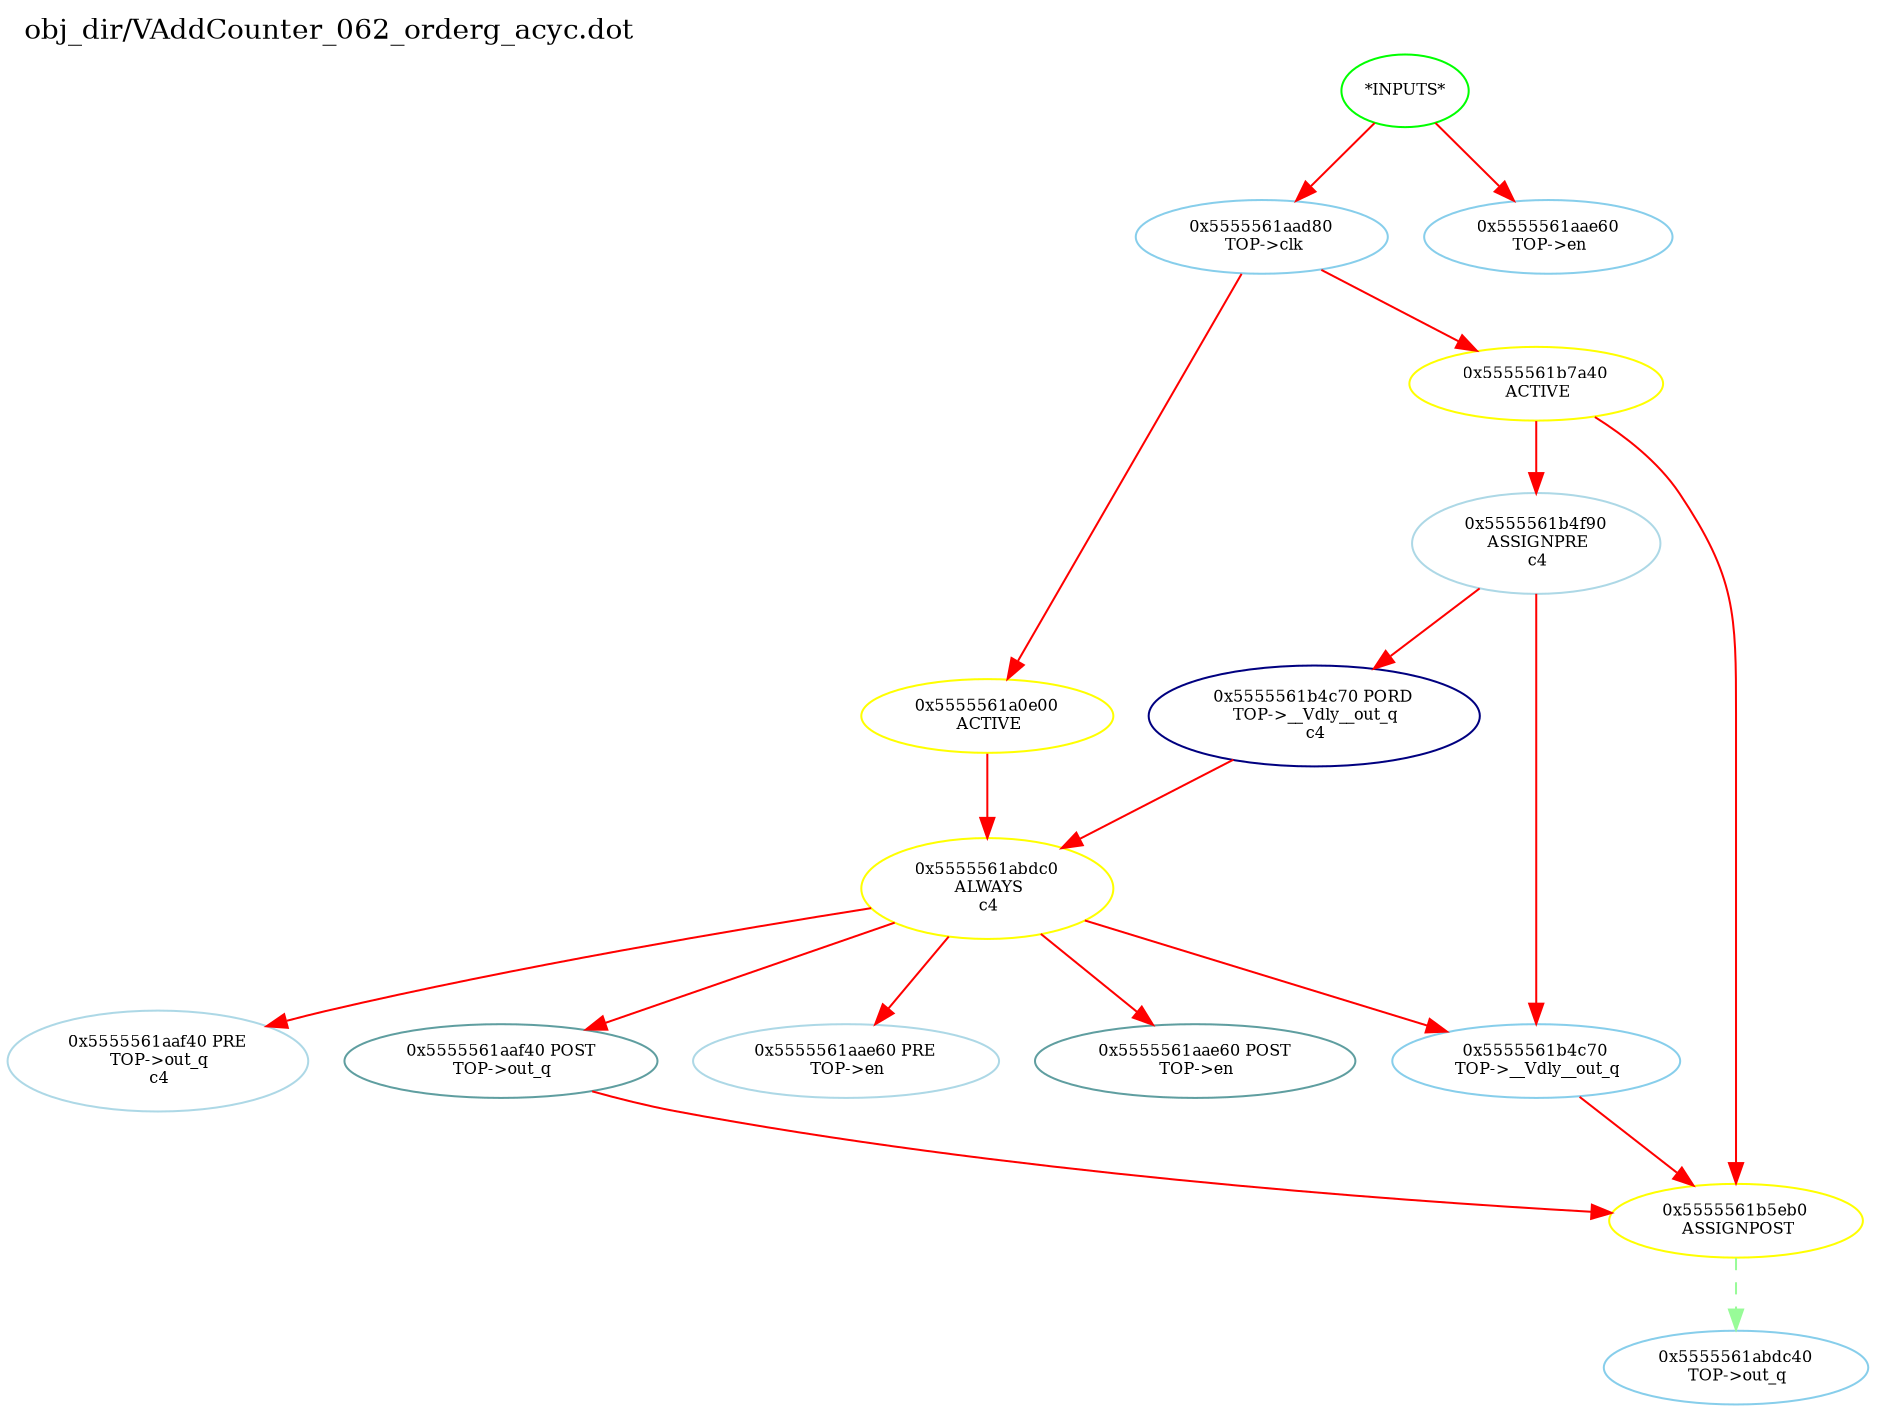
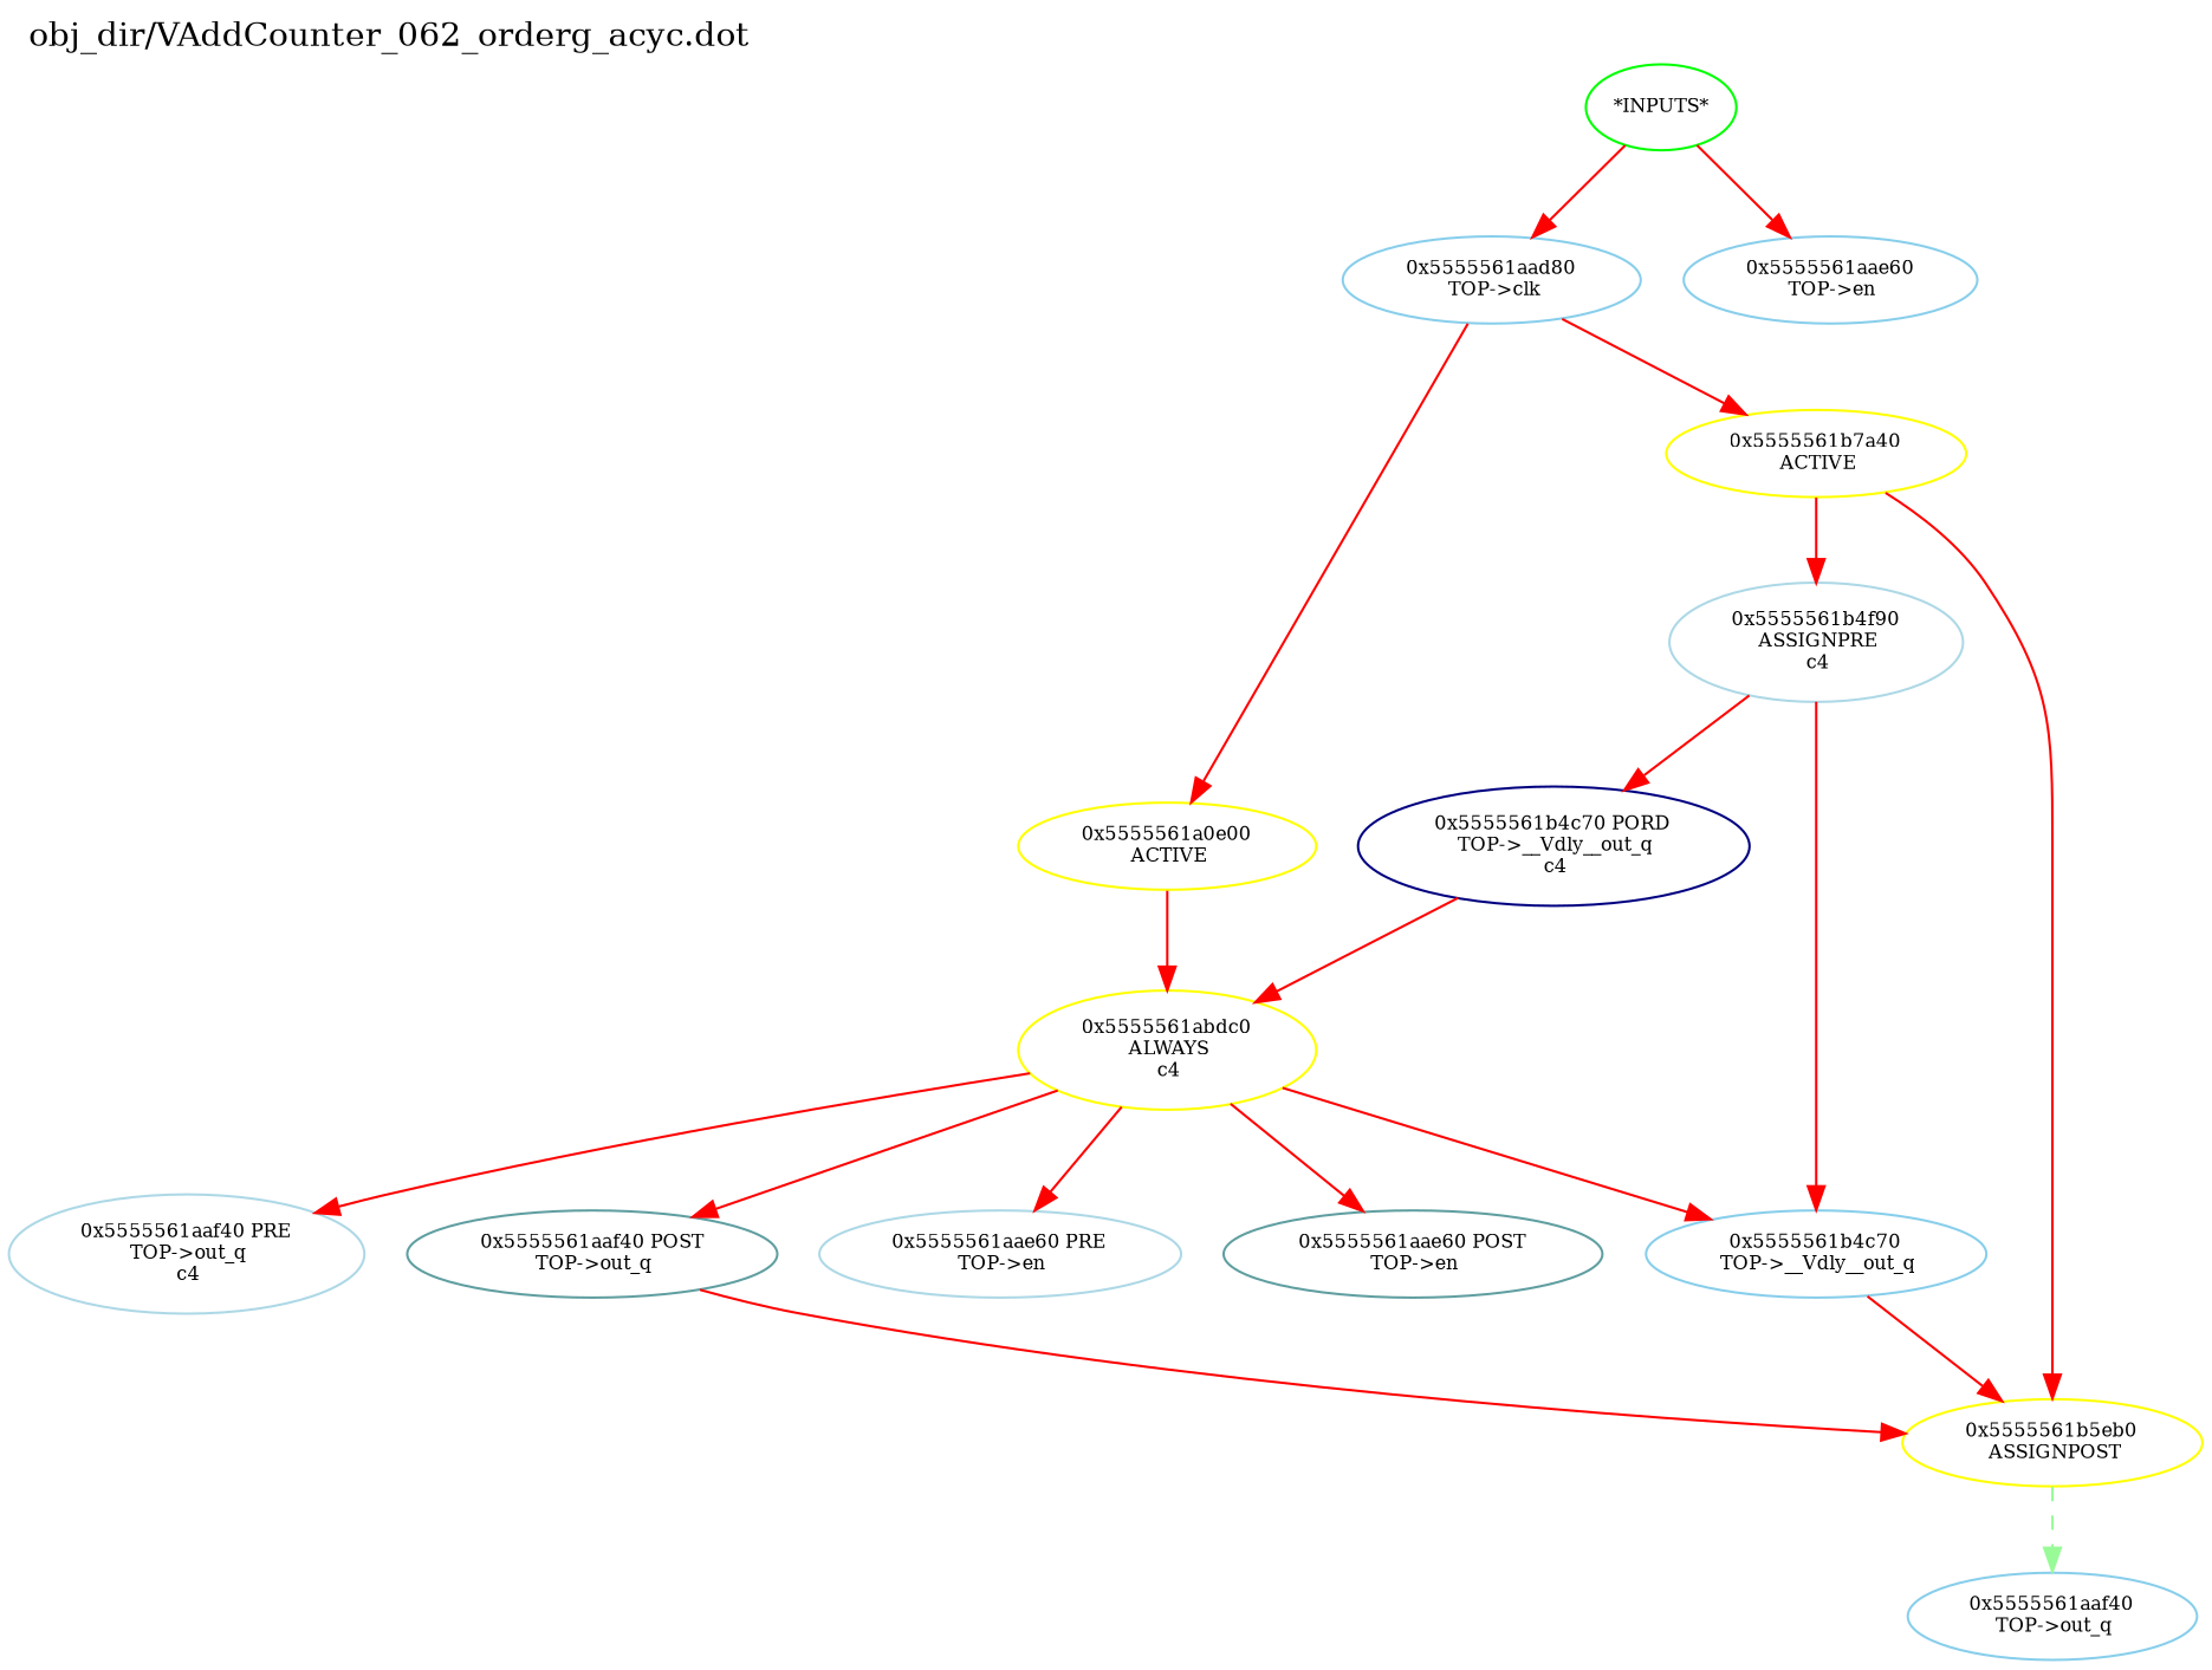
  digraph {
    label="obj_dir/VAddCounter_062_orderg_acyc.dot"
    labeljust=l
    labelloc=t
    rankdir=TB
    node [color=skyblue fontsize=8]
    edge [color=red fontsize=8 weight=32]
    n1 [color=green label="*INPUTS*"]
    n2 [label="0x5555561aad80\n TOP->clk"]
    n3 [label="0x5555561aae60\n TOP->en"]
    n4 [color=yellow label="0x5555561a0e00\n ACTIVE"]
    n5 [color=yellow label="0x5555561b7a40\n ACTIVE"]
    n6 [color=yellow label="0x5555561abdc0\n ALWAYS\n c4"]
    n7 [color=yellow label="0x5555561b5eb0\n ASSIGNPOST"]
    n8 [color=lightblue label="0x5555561b4f90\n ASSIGNPRE\n c4"]
    n9 [color=lightblue label="0x5555561aae60 PRE\n TOP->en"]
    n10 [color=CadetBlue label="0x5555561aae60 POST\n TOP->en"]
    n11 [color=lightblue label="0x5555561aaf40 PRE\n TOP->out_q\n c4"]
    n12 [color=CadetBlue label="0x5555561aaf40 POST\n TOP->out_q"]
    n13 [label="0x5555561b4c70\n TOP->__Vdly__out_q"]
-   n14 [label="0x5555561abdc40\n TOP->out_q"]
+   n14 [label="0x5555561aaf40\n TOP->out_q"]
    n15 [color=NavyBlue label="0x5555561b4c70 PORD\n TOP->__Vdly__out_q\n c4"]
    n1 -> n2 [weight=1]
    n1 -> n3 [weight=1]
    n2 -> n4 [weight=8]
    n2 -> n5 [weight=8]
    n4 -> n6
    n5 -> n7
    n5 -> n8
    n6 -> n9
    n6 -> n10 [weight=2]
    n6 -> n11
    n6 -> n12 [weight=2]
    n6 -> n13
    n7 -> n14 [color=PaleGreen style=dashed weight=1]
    n8 -> n13
    n8 -> n15
    n12 -> n7 [weight=2]
    n13 -> n7 [weight=8]
    n15 -> n6
  }
